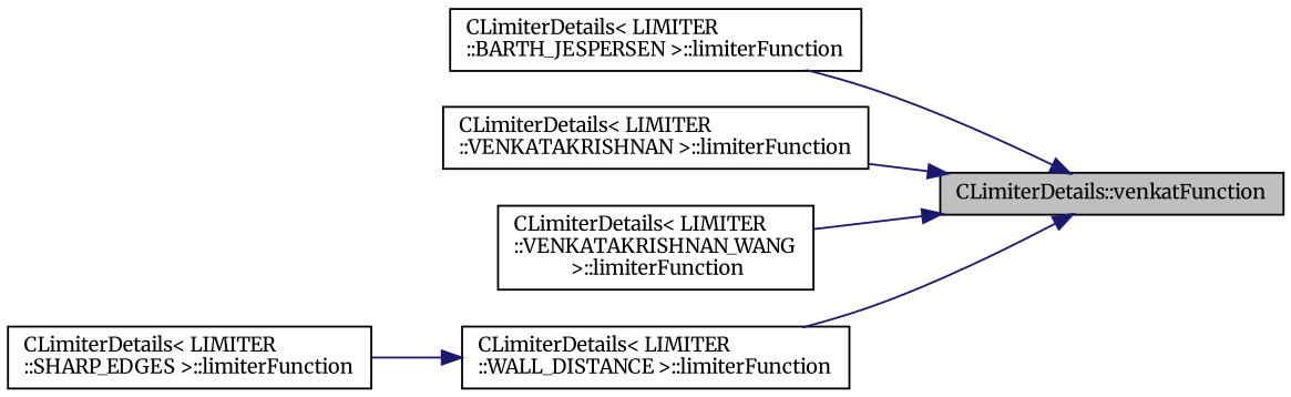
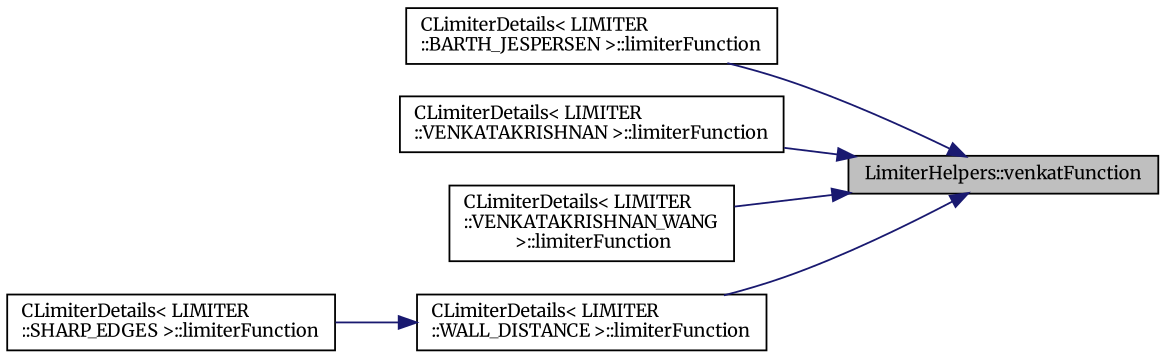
  digraph {
    fontname=Merriweather
    rankdir=RL
    node [color=black fillcolor=white fontname=Merriweather fontsize=10 shape=record style=filled]
    edge [color=midnightblue dir=back fontname=Merriweather fontsize=10 labelfontname=Helvetica labelfontsize=10 style=solid]
-   n1 [fillcolor=grey75 fontcolor=black height=0.2 label="CLimiterDetails::venkatFunction" width=0.4]
+   n1 [fillcolor=grey75 fontcolor=black height=0.2 label="LimiterHelpers::venkatFunction" width=0.4]
    n2 [height=0.2 label="CLimiterDetails\< LIMITER\l::BARTH_JESPERSEN \>::limiterFunction" width=0.4]
    n3 [height=0.2 label="CLimiterDetails\< LIMITER\l::VENKATAKRISHNAN \>::limiterFunction" width=0.4]
    n4 [height=0.2 label="CLimiterDetails\< LIMITER\l::VENKATAKRISHNAN_WANG\l \>::limiterFunction" width=0.4]
    n5 [height=0.2 label="CLimiterDetails\< LIMITER\l::WALL_DISTANCE \>::limiterFunction" width=0.4]
    n6 [height=0.2 label="CLimiterDetails\< LIMITER\l::SHARP_EDGES \>::limiterFunction" width=0.4]
    n1 -> n2
    n1 -> n3
    n1 -> n4
    n1 -> n5
    n5 -> n6
  }
